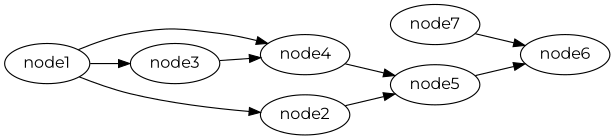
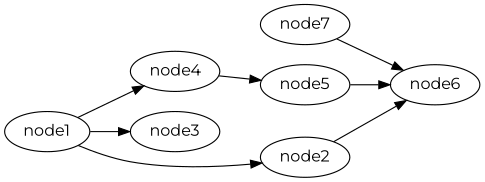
  digraph {
    fontname=Montserrat
    rankdir=LR
    node [fontname=Montserrat]
    edge [fontname=Montserrat]
    node7
    node6
    node5
    node4
    node3
    node2
    node1
    node7 -> node6
    node5 -> node6
    node4 -> node5
-   node3 -> node4
-   node2 -> node5
+   node2 -> node6
    node1 -> node4
    node1 -> node3
    node1 -> node2
  }
